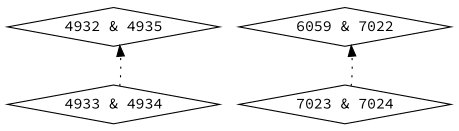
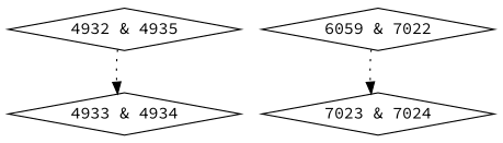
  digraph {
    fontname="Source Code Pro"
    node [fontname="Source Code Pro" shape=diamond]
    edge [arrowhead=normal fontname="Source Code Pro" style=dotted]
    n1 [label="4932 & 4935"]
    n2 [label="4933 & 4934"]
    n3 [label="6059 & 7022"]
    n4 [label="7023 & 7024"]
-   n2 -> n1
-   n4 -> n3
+   n1 -> n2
+   n3 -> n4
  }
